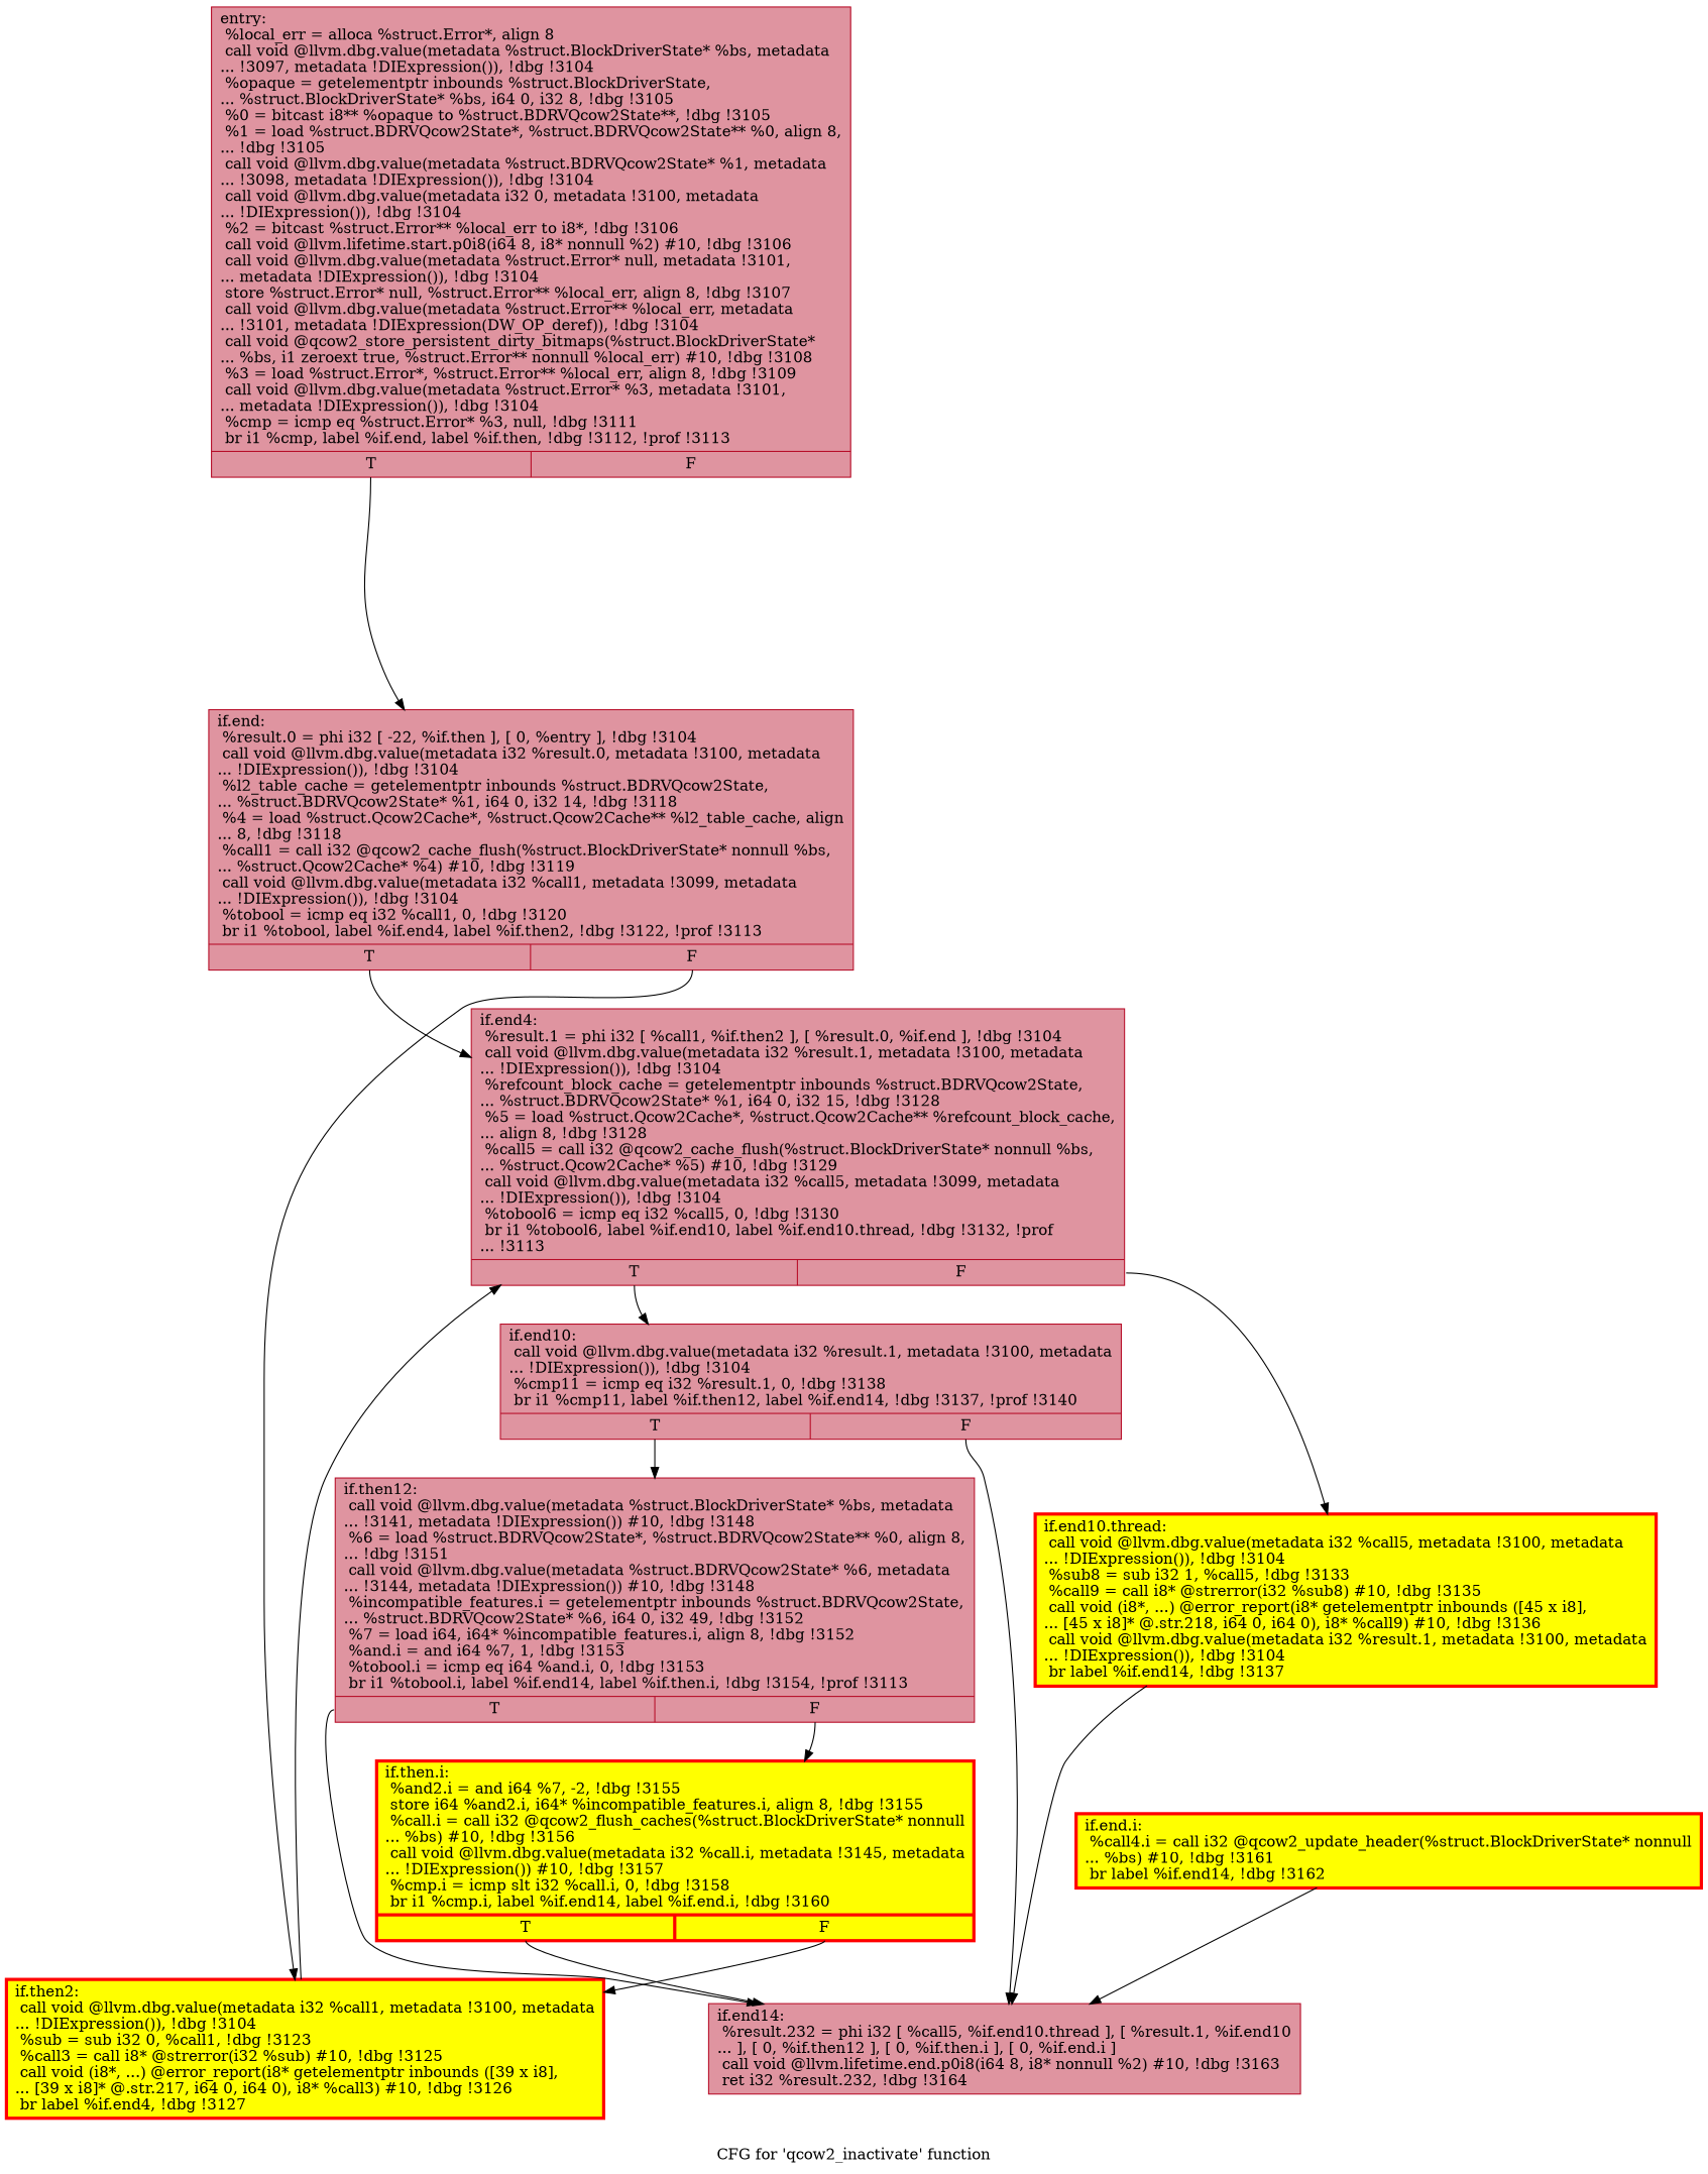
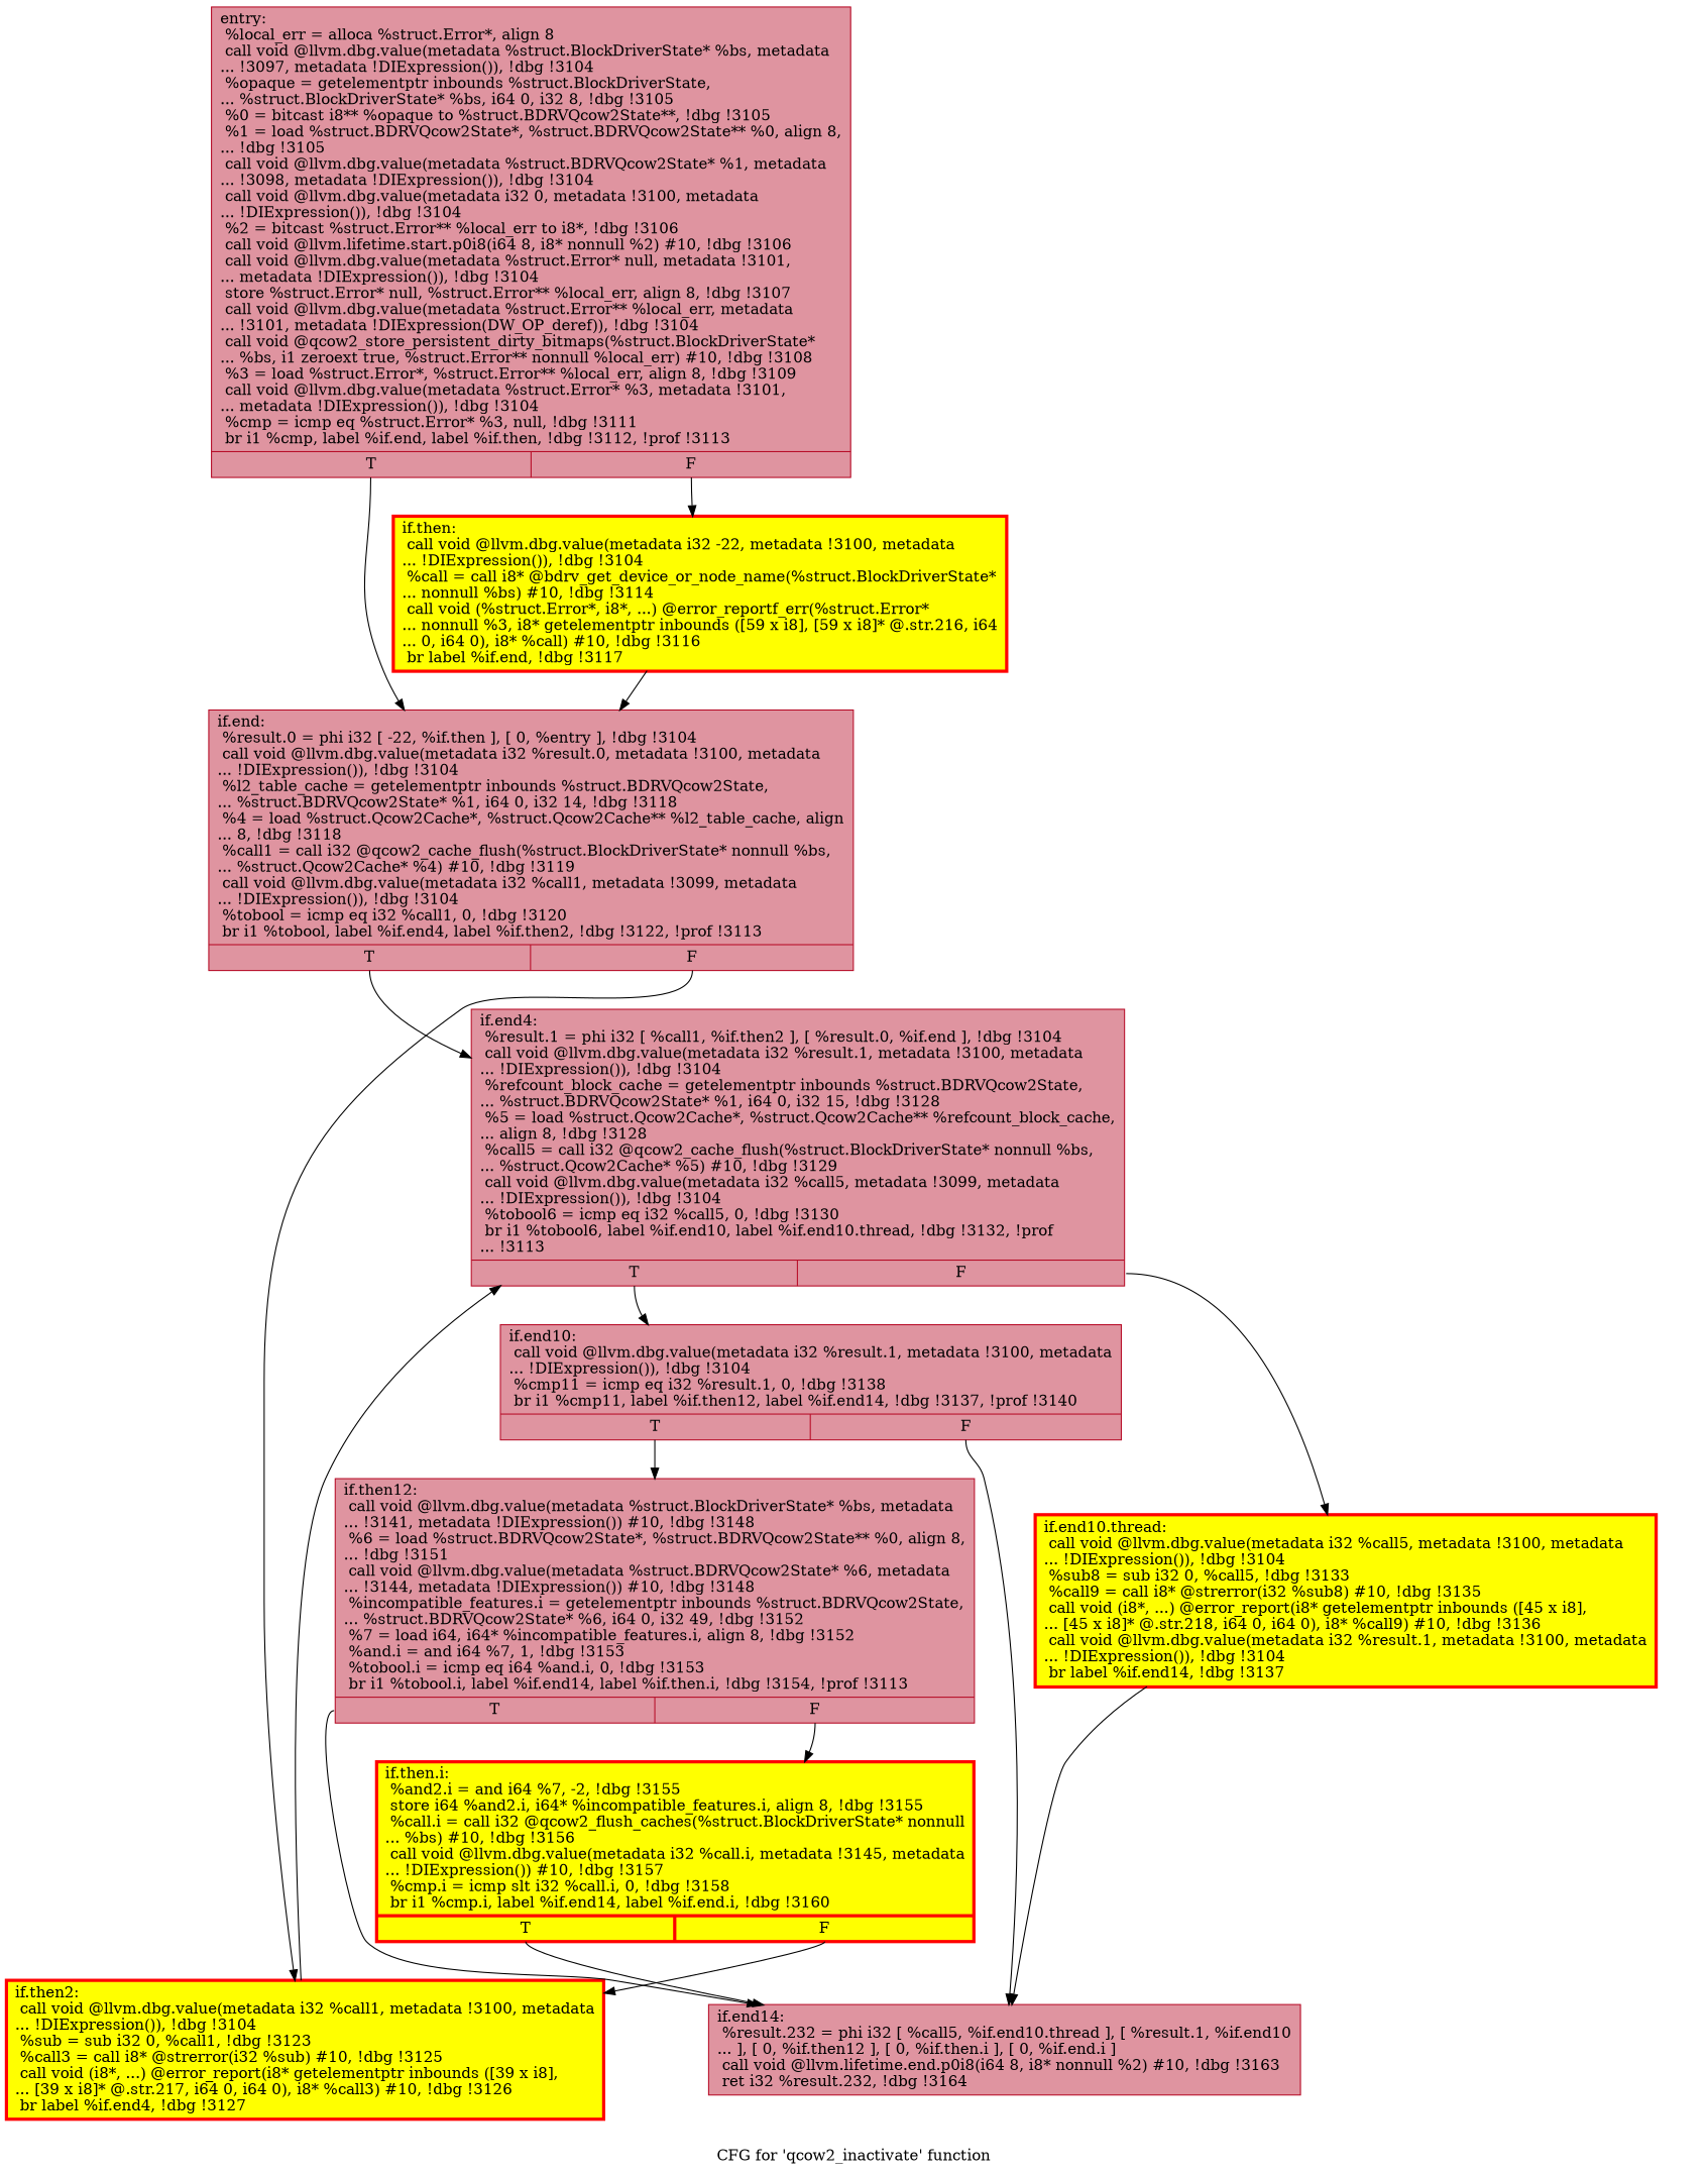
  digraph {
    label="CFG for 'qcow2_inactivate' function"
    node [color="#b70d28ff" fillcolor="#b70d2870" shape=record style=filled]
    edge [tailport=s0]
    n1 [label="{entry:\l  %local_err = alloca %struct.Error*, align 8\l  call void @llvm.dbg.value(metadata %struct.BlockDriverState* %bs, metadata\l... !3097, metadata !DIExpression()), !dbg !3104\l  %opaque = getelementptr inbounds %struct.BlockDriverState,\l... %struct.BlockDriverState* %bs, i64 0, i32 8, !dbg !3105\l  %0 = bitcast i8** %opaque to %struct.BDRVQcow2State**, !dbg !3105\l  %1 = load %struct.BDRVQcow2State*, %struct.BDRVQcow2State** %0, align 8,\l... !dbg !3105\l  call void @llvm.dbg.value(metadata %struct.BDRVQcow2State* %1, metadata\l... !3098, metadata !DIExpression()), !dbg !3104\l  call void @llvm.dbg.value(metadata i32 0, metadata !3100, metadata\l... !DIExpression()), !dbg !3104\l  %2 = bitcast %struct.Error** %local_err to i8*, !dbg !3106\l  call void @llvm.lifetime.start.p0i8(i64 8, i8* nonnull %2) #10, !dbg !3106\l  call void @llvm.dbg.value(metadata %struct.Error* null, metadata !3101,\l... metadata !DIExpression()), !dbg !3104\l  store %struct.Error* null, %struct.Error** %local_err, align 8, !dbg !3107\l  call void @llvm.dbg.value(metadata %struct.Error** %local_err, metadata\l... !3101, metadata !DIExpression(DW_OP_deref)), !dbg !3104\l  call void @qcow2_store_persistent_dirty_bitmaps(%struct.BlockDriverState*\l... %bs, i1 zeroext true, %struct.Error** nonnull %local_err) #10, !dbg !3108\l  %3 = load %struct.Error*, %struct.Error** %local_err, align 8, !dbg !3109\l  call void @llvm.dbg.value(metadata %struct.Error* %3, metadata !3101,\l... metadata !DIExpression()), !dbg !3104\l  %cmp = icmp eq %struct.Error* %3, null, !dbg !3111\l  br i1 %cmp, label %if.end, label %if.then, !dbg !3112, !prof !3113\l|{<s0>T|<s1>F}}"]
    n2 [label="{if.end:                                           \l  %result.0 = phi i32 [ -22, %if.then ], [ 0, %entry ], !dbg !3104\l  call void @llvm.dbg.value(metadata i32 %result.0, metadata !3100, metadata\l... !DIExpression()), !dbg !3104\l  %l2_table_cache = getelementptr inbounds %struct.BDRVQcow2State,\l... %struct.BDRVQcow2State* %1, i64 0, i32 14, !dbg !3118\l  %4 = load %struct.Qcow2Cache*, %struct.Qcow2Cache** %l2_table_cache, align\l... 8, !dbg !3118\l  %call1 = call i32 @qcow2_cache_flush(%struct.BlockDriverState* nonnull %bs,\l... %struct.Qcow2Cache* %4) #10, !dbg !3119\l  call void @llvm.dbg.value(metadata i32 %call1, metadata !3099, metadata\l... !DIExpression()), !dbg !3104\l  %tobool = icmp eq i32 %call1, 0, !dbg !3120\l  br i1 %tobool, label %if.end4, label %if.then2, !dbg !3122, !prof !3113\l|{<s0>T|<s1>F}}"]
+   n3 [color=red fillcolor=yellow label="{if.then:                                          \l  call void @llvm.dbg.value(metadata i32 -22, metadata !3100, metadata\l... !DIExpression()), !dbg !3104\l  %call = call i8* @bdrv_get_device_or_node_name(%struct.BlockDriverState*\l... nonnull %bs) #10, !dbg !3114\l  call void (%struct.Error*, i8*, ...) @error_reportf_err(%struct.Error*\l... nonnull %3, i8* getelementptr inbounds ([59 x i8], [59 x i8]* @.str.216, i64\l... 0, i64 0), i8* %call) #10, !dbg !3116\l  br label %if.end, !dbg !3117\l}" penwidth=3.0]
    n4 [label="{if.end4:                                          \l  %result.1 = phi i32 [ %call1, %if.then2 ], [ %result.0, %if.end ], !dbg !3104\l  call void @llvm.dbg.value(metadata i32 %result.1, metadata !3100, metadata\l... !DIExpression()), !dbg !3104\l  %refcount_block_cache = getelementptr inbounds %struct.BDRVQcow2State,\l... %struct.BDRVQcow2State* %1, i64 0, i32 15, !dbg !3128\l  %5 = load %struct.Qcow2Cache*, %struct.Qcow2Cache** %refcount_block_cache,\l... align 8, !dbg !3128\l  %call5 = call i32 @qcow2_cache_flush(%struct.BlockDriverState* nonnull %bs,\l... %struct.Qcow2Cache* %5) #10, !dbg !3129\l  call void @llvm.dbg.value(metadata i32 %call5, metadata !3099, metadata\l... !DIExpression()), !dbg !3104\l  %tobool6 = icmp eq i32 %call5, 0, !dbg !3130\l  br i1 %tobool6, label %if.end10, label %if.end10.thread, !dbg !3132, !prof\l... !3113\l|{<s0>T|<s1>F}}"]
    n5 [color=red fillcolor=yellow label="{if.then2:                                         \l  call void @llvm.dbg.value(metadata i32 %call1, metadata !3100, metadata\l... !DIExpression()), !dbg !3104\l  %sub = sub i32 0, %call1, !dbg !3123\l  %call3 = call i8* @strerror(i32 %sub) #10, !dbg !3125\l  call void (i8*, ...) @error_report(i8* getelementptr inbounds ([39 x i8],\l... [39 x i8]* @.str.217, i64 0, i64 0), i8* %call3) #10, !dbg !3126\l  br label %if.end4, !dbg !3127\l}" penwidth=3.0]
    n6 [label="{if.end10:                                         \l  call void @llvm.dbg.value(metadata i32 %result.1, metadata !3100, metadata\l... !DIExpression()), !dbg !3104\l  %cmp11 = icmp eq i32 %result.1, 0, !dbg !3138\l  br i1 %cmp11, label %if.then12, label %if.end14, !dbg !3137, !prof !3140\l|{<s0>T|<s1>F}}"]
-   n7 [color=red fillcolor=yellow label="{if.end10.thread:                                  \l  call void @llvm.dbg.value(metadata i32 %call5, metadata !3100, metadata\l... !DIExpression()), !dbg !3104\l  %sub8 = sub i32 1, %call5, !dbg !3133\l  %call9 = call i8* @strerror(i32 %sub8) #10, !dbg !3135\l  call void (i8*, ...) @error_report(i8* getelementptr inbounds ([45 x i8],\l... [45 x i8]* @.str.218, i64 0, i64 0), i8* %call9) #10, !dbg !3136\l  call void @llvm.dbg.value(metadata i32 %result.1, metadata !3100, metadata\l... !DIExpression()), !dbg !3104\l  br label %if.end14, !dbg !3137\l}" penwidth=3.0]
+   n7 [color=red fillcolor=yellow label="{if.end10.thread:                                  \l  call void @llvm.dbg.value(metadata i32 %call5, metadata !3100, metadata\l... !DIExpression()), !dbg !3104\l  %sub8 = sub i32 0, %call5, !dbg !3133\l  %call9 = call i8* @strerror(i32 %sub8) #10, !dbg !3135\l  call void (i8*, ...) @error_report(i8* getelementptr inbounds ([45 x i8],\l... [45 x i8]* @.str.218, i64 0, i64 0), i8* %call9) #10, !dbg !3136\l  call void @llvm.dbg.value(metadata i32 %result.1, metadata !3100, metadata\l... !DIExpression()), !dbg !3104\l  br label %if.end14, !dbg !3137\l}" penwidth=3.0]
    n8 [label="{if.end14:                                         \l  %result.232 = phi i32 [ %call5, %if.end10.thread ], [ %result.1, %if.end10\l... ], [ 0, %if.then12 ], [ 0, %if.then.i ], [ 0, %if.end.i ]\l  call void @llvm.lifetime.end.p0i8(i64 8, i8* nonnull %2) #10, !dbg !3163\l  ret i32 %result.232, !dbg !3164\l}"]
    n9 [label="{if.then12:                                        \l  call void @llvm.dbg.value(metadata %struct.BlockDriverState* %bs, metadata\l... !3141, metadata !DIExpression()) #10, !dbg !3148\l  %6 = load %struct.BDRVQcow2State*, %struct.BDRVQcow2State** %0, align 8,\l... !dbg !3151\l  call void @llvm.dbg.value(metadata %struct.BDRVQcow2State* %6, metadata\l... !3144, metadata !DIExpression()) #10, !dbg !3148\l  %incompatible_features.i = getelementptr inbounds %struct.BDRVQcow2State,\l... %struct.BDRVQcow2State* %6, i64 0, i32 49, !dbg !3152\l  %7 = load i64, i64* %incompatible_features.i, align 8, !dbg !3152\l  %and.i = and i64 %7, 1, !dbg !3153\l  %tobool.i = icmp eq i64 %and.i, 0, !dbg !3153\l  br i1 %tobool.i, label %if.end14, label %if.then.i, !dbg !3154, !prof !3113\l|{<s0>T|<s1>F}}"]
    n10 [color=red fillcolor=yellow label="{if.then.i:                                        \l  %and2.i = and i64 %7, -2, !dbg !3155\l  store i64 %and2.i, i64* %incompatible_features.i, align 8, !dbg !3155\l  %call.i = call i32 @qcow2_flush_caches(%struct.BlockDriverState* nonnull\l... %bs) #10, !dbg !3156\l  call void @llvm.dbg.value(metadata i32 %call.i, metadata !3145, metadata\l... !DIExpression()) #10, !dbg !3157\l  %cmp.i = icmp slt i32 %call.i, 0, !dbg !3158\l  br i1 %cmp.i, label %if.end14, label %if.end.i, !dbg !3160\l|{<s0>T|<s1>F}}" penwidth=3.0]
-   n11 [color=red fillcolor=yellow label="{if.end.i:                                         \l  %call4.i = call i32 @qcow2_update_header(%struct.BlockDriverState* nonnull\l... %bs) #10, !dbg !3161\l  br label %if.end14, !dbg !3162\l}" penwidth=3.0]
    n1 -> n2
+   n1 -> n3 [tailport=s1]
    n2 -> n4
    n2 -> n5 [tailport=s1]
+   n3 -> n2
    n4 -> n6
    n4 -> n7 [tailport=s1]
    n5 -> n4
    n6 -> n8 [tailport=s1]
    n6 -> n9
    n7 -> n8
    n9 -> n8
    n9 -> n10 [tailport=s1]
    n10 -> n5 [tailport=s1]
    n10 -> n8
-   n11 -> n8
  }
